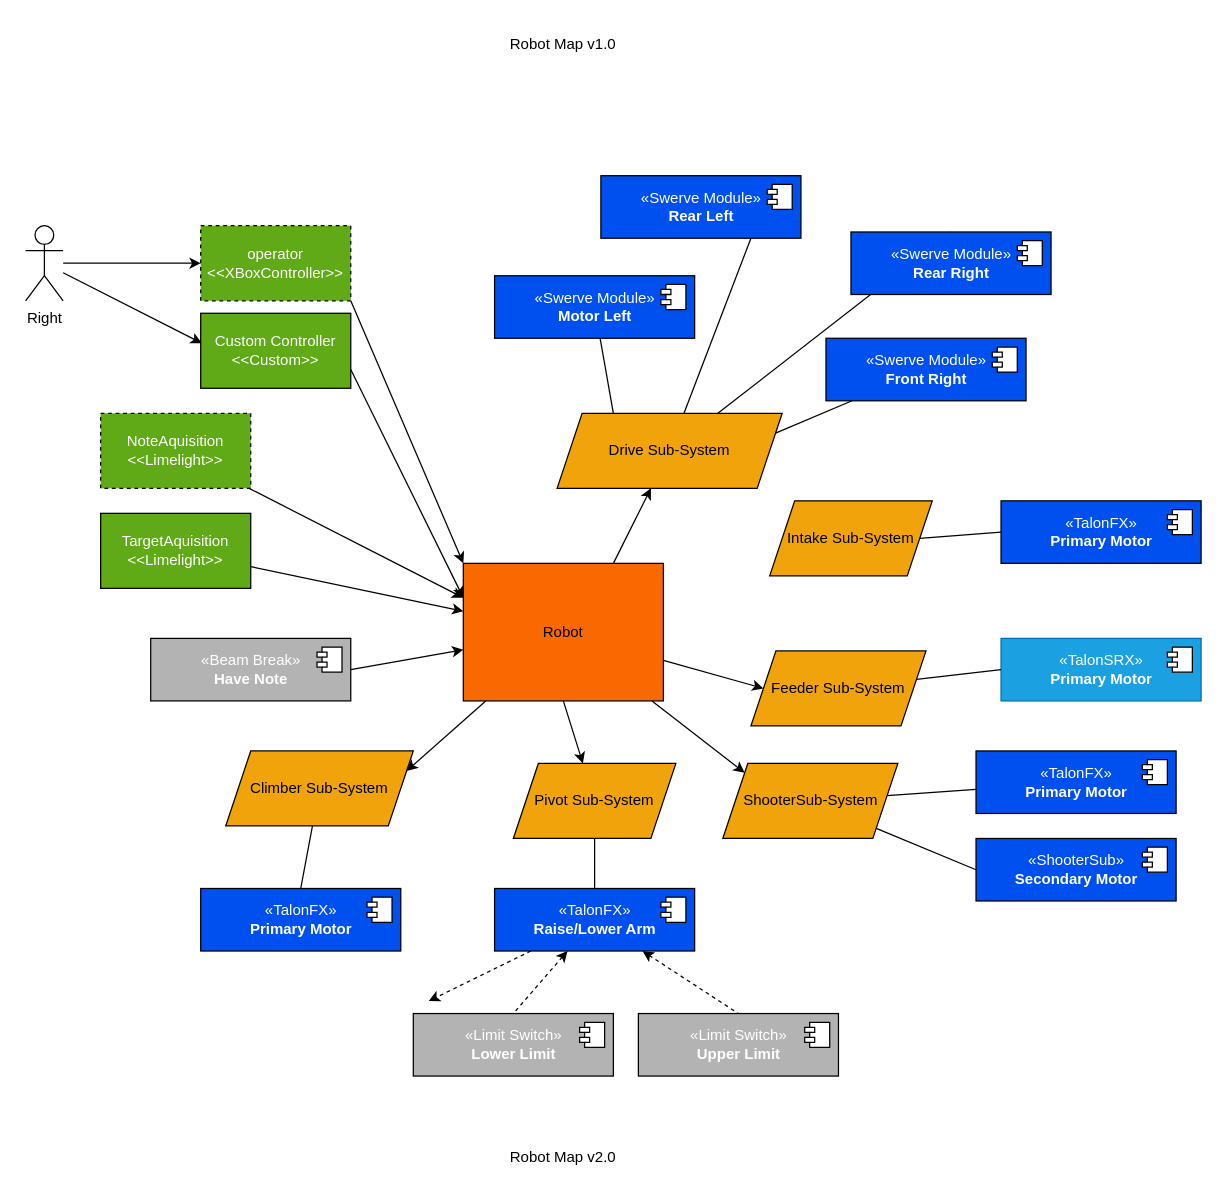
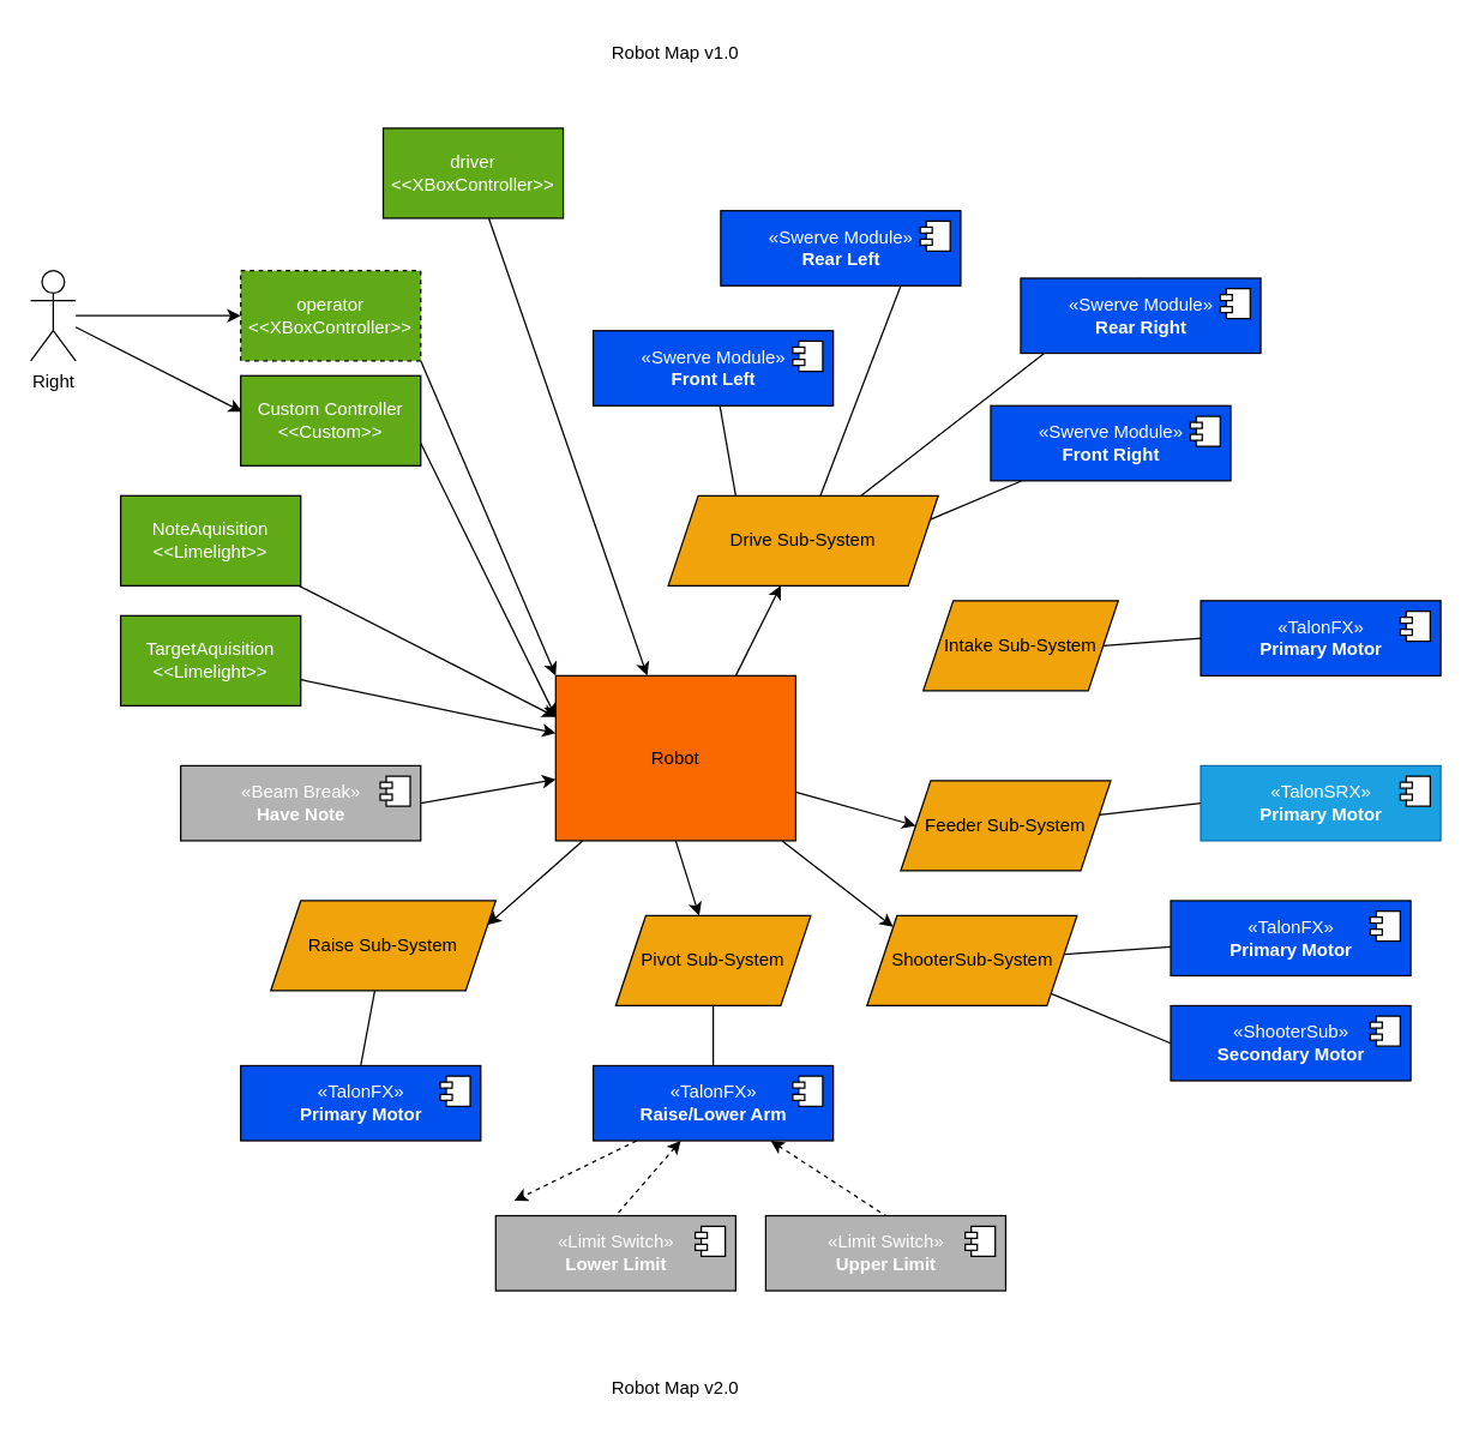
  <mxCell id="0" />
  <mxCell id="1" parent="0" />
  <mxCell id="2" style="edgeStyle=none;html=1;exitX=0.75;exitY=0;exitDx=0;exitDy=0;strokeColor=#000000;" parent="1" source="8" target="15" edge="1"><mxGeometry relative="1" as="geometry"><mxPoint x="412.5" y="460" as="sourcePoint" /></mxGeometry></mxCell>
  <mxCell id="3" style="edgeStyle=none;html=1;exitX=0.5;exitY=1;exitDx=0;exitDy=0;strokeColor=#000000;" parent="1" source="8" target="35" edge="1"><mxGeometry relative="1" as="geometry" /></mxCell>
  <mxCell id="4" style="edgeStyle=none;html=1;entryX=1;entryY=0.25;entryDx=0;entryDy=0;strokeColor=#000000;" parent="1" source="8" target="45" edge="1"><mxGeometry relative="1" as="geometry" /></mxCell>
  <mxCell id="5" style="edgeStyle=none;html=1;entryX=0;entryY=0;entryDx=0;entryDy=0;strokeColor=#000000;" parent="1" source="8" target="50" edge="1"><mxGeometry relative="1" as="geometry" /></mxCell>
  <mxCell id="6" style="edgeStyle=none;html=1;entryX=0;entryY=0.5;entryDx=0;entryDy=0;strokeColor=#000000;" parent="1" source="8" target="52" edge="1"><mxGeometry relative="1" as="geometry" /></mxCell>
  <mxCell id="7" style="edgeStyle=none;html=1;entryX=1;entryY=0.5;entryDx=0;entryDy=0;strokeColor=#000000;fontColor=#000000;startArrow=classic;startFill=1;endArrow=none;endFill=0;" edge="1" parent="1" source="8" target="65"><mxGeometry relative="1" as="geometry"><mxPoint x="677.5" y="475" as="targetPoint" /></mxGeometry></mxCell>
  <mxCell id="8" value="Robot" style="rounded=0;whiteSpace=wrap;html=1;fillColor=#fa6800;fontColor=#000000;strokeColor=#000000;" parent="1" vertex="1"><mxGeometry x="370" y="450" width="160" height="110" as="geometry" /></mxCell>
  <mxCell id="9" style="edgeStyle=none;html=1;strokeColor=#000000;" parent="1" source="10" target="14" edge="1"><mxGeometry relative="1" as="geometry" /></mxCell>
  <mxCell id="10" value="&lt;font color=&quot;#000000&quot;&gt;Right&lt;/font&gt;" style="shape=umlActor;verticalLabelPosition=bottom;verticalAlign=top;html=1;outlineConnect=0;strokeColor=#000000;fillColor=none;" parent="1" vertex="1"><mxGeometry x="20" y="180" width="30" height="60" as="geometry" /></mxCell>
+ <mxCell id="11" style="edgeStyle=none;html=1;strokeColor=#000000;" parent="1" source="12" target="8" edge="1"><mxGeometry relative="1" as="geometry" /></mxCell>
+ <mxCell id="12" value="driver&lt;br&gt;&amp;lt;&amp;lt;XBoxController&amp;gt;&amp;gt;" style="rounded=0;whiteSpace=wrap;html=1;fillColor=#60a917;fontColor=#ffffff;strokeColor=#000000;" parent="1" vertex="1"><mxGeometry x="255" y="85" width="120" height="60" as="geometry" /></mxCell>
  <mxCell id="13" style="edgeStyle=none;html=1;entryX=0;entryY=0;entryDx=0;entryDy=0;strokeColor=#000000;exitX=1;exitY=1;exitDx=0;exitDy=0;" parent="1" source="14" target="8" edge="1"><mxGeometry relative="1" as="geometry" /></mxCell>
  <mxCell id="14" value="operator&lt;br&gt;&amp;lt;&amp;lt;XBoxController&amp;gt;&amp;gt;" style="rounded=0;whiteSpace=wrap;html=1;fillColor=#60a917;fontColor=#ffffff;strokeColor=#000000;dashed=1;" parent="1" vertex="1"><mxGeometry x="160" y="180" width="120" height="60" as="geometry" /></mxCell>
  <mxCell id="15" value="Drive Sub-System" style="shape=parallelogram;perimeter=parallelogramPerimeter;whiteSpace=wrap;html=1;fixedSize=1;fillColor=#f0a30a;fontColor=#000000;strokeColor=#000000;" parent="1" vertex="1"><mxGeometry x="445" y="330" width="180" height="60" as="geometry" /></mxCell>
  <mxCell id="16" value="Intake Sub-System" style="shape=parallelogram;perimeter=parallelogramPerimeter;whiteSpace=wrap;html=1;fixedSize=1;fillColor=#f0a30a;fontColor=#000000;strokeColor=#000000;" parent="1" vertex="1"><mxGeometry x="615" y="400" width="130" height="60" as="geometry" /></mxCell>
  <mxCell id="17" style="edgeStyle=none;html=1;entryX=0.25;entryY=0;entryDx=0;entryDy=0;endArrow=none;endFill=0;strokeColor=#000000;" parent="1" source="18" target="15" edge="1"><mxGeometry relative="1" as="geometry" /></mxCell>
- <mxCell id="18" value="«Swerve Module»&lt;br&gt;&lt;b&gt;Motor Left&lt;br&gt;&lt;/b&gt;" style="html=1;dropTarget=0;fillColor=#0050ef;strokeColor=#000000;fontColor=#ffffff;" parent="1" vertex="1"><mxGeometry x="395" y="220" width="160" height="50" as="geometry" /></mxCell>
+ <mxCell id="18" value="«Swerve Module»&lt;br&gt;&lt;b&gt;Front Left&lt;br&gt;&lt;/b&gt;" style="html=1;dropTarget=0;fillColor=#0050ef;strokeColor=#000000;fontColor=#ffffff;" parent="1" vertex="1"><mxGeometry x="395" y="220" width="160" height="50" as="geometry" /></mxCell>
  <mxCell id="19" value="" style="shape=module;jettyWidth=8;jettyHeight=4;strokeColor=#000000;" parent="18" vertex="1"><mxGeometry x="1" width="20" height="20" relative="1" as="geometry"><mxPoint x="-27" y="7" as="offset" /></mxGeometry></mxCell>
  <mxCell id="20" style="edgeStyle=none;html=1;exitX=0.5;exitY=0;exitDx=0;exitDy=0;endArrow=none;endFill=0;strokeColor=#000000;" parent="1" source="21" target="15" edge="1"><mxGeometry relative="1" as="geometry" /></mxCell>
  <mxCell id="21" value="«Swerve Module»&lt;br&gt;&lt;b&gt;Rear Right&lt;br&gt;&lt;/b&gt;" style="html=1;dropTarget=0;fillColor=#0050ef;strokeColor=#000000;fontColor=#ffffff;" parent="1" vertex="1"><mxGeometry x="680" y="185" width="160" height="50" as="geometry" /></mxCell>
  <mxCell id="22" value="" style="shape=module;jettyWidth=8;jettyHeight=4;strokeColor=#000000;" parent="21" vertex="1"><mxGeometry x="1" width="20" height="20" relative="1" as="geometry"><mxPoint x="-27" y="7" as="offset" /></mxGeometry></mxCell>
  <mxCell id="23" style="edgeStyle=none;html=1;exitX=0.75;exitY=1;exitDx=0;exitDy=0;endArrow=none;endFill=0;strokeColor=#000000;" parent="1" source="24" target="15" edge="1"><mxGeometry relative="1" as="geometry" /></mxCell>
  <mxCell id="24" value="«Swerve Module»&lt;br&gt;&lt;b&gt;Rear Left&lt;br&gt;&lt;/b&gt;" style="html=1;dropTarget=0;fillColor=#0050ef;strokeColor=#000000;fontColor=#ffffff;" parent="1" vertex="1"><mxGeometry x="480" y="140" width="160" height="50" as="geometry" /></mxCell>
  <mxCell id="25" value="" style="shape=module;jettyWidth=8;jettyHeight=4;strokeColor=#000000;" parent="24" vertex="1"><mxGeometry x="1" width="20" height="20" relative="1" as="geometry"><mxPoint x="-27" y="7" as="offset" /></mxGeometry></mxCell>
  <mxCell id="26" style="edgeStyle=none;html=1;endArrow=none;endFill=0;entryX=1;entryY=0.25;entryDx=0;entryDy=0;strokeColor=#000000;" parent="1" source="27" target="15" edge="1"><mxGeometry relative="1" as="geometry"><mxPoint x="675" y="180" as="targetPoint" /></mxGeometry></mxCell>
  <mxCell id="27" value="«Swerve Module»&lt;br&gt;&lt;b&gt;Front Right&lt;br&gt;&lt;/b&gt;" style="html=1;dropTarget=0;fillColor=#0050ef;strokeColor=#000000;fontColor=#ffffff;" parent="1" vertex="1"><mxGeometry x="660" y="270" width="160" height="50" as="geometry" /></mxCell>
  <mxCell id="28" value="" style="shape=module;jettyWidth=8;jettyHeight=4;strokeColor=#000000;" parent="27" vertex="1"><mxGeometry x="1" width="20" height="20" relative="1" as="geometry"><mxPoint x="-27" y="7" as="offset" /></mxGeometry></mxCell>
  <mxCell id="29" style="edgeStyle=none;html=1;entryX=1;entryY=0.5;entryDx=0;entryDy=0;exitX=0;exitY=0.5;exitDx=0;exitDy=0;endArrow=none;endFill=0;strokeColor=#000000;" parent="1" source="30" target="16" edge="1"><mxGeometry relative="1" as="geometry" /></mxCell>
  <mxCell id="30" value="«TalonFX»&lt;br&gt;&lt;b&gt;Primary Motor&lt;br&gt;&lt;/b&gt;" style="html=1;dropTarget=0;fillColor=#0050ef;strokeColor=#000000;fontColor=#ffffff;" parent="1" vertex="1"><mxGeometry x="800" y="400" width="160" height="50" as="geometry" /></mxCell>
  <mxCell id="31" value="" style="shape=module;jettyWidth=8;jettyHeight=4;strokeColor=#000000;" parent="30" vertex="1"><mxGeometry x="1" width="20" height="20" relative="1" as="geometry"><mxPoint x="-27" y="7" as="offset" /></mxGeometry></mxCell>
  <mxCell id="32" style="edgeStyle=none;html=1;strokeColor=#000000;entryX=0.008;entryY=0.4;entryDx=0;entryDy=0;entryPerimeter=0;" parent="1" target="34" edge="1" source="10"><mxGeometry relative="1" as="geometry"><mxPoint x="45" y="339.571" as="sourcePoint" /></mxGeometry></mxCell>
  <mxCell id="33" style="edgeStyle=none;html=1;exitX=1;exitY=0.75;exitDx=0;exitDy=0;entryX=0;entryY=0.25;entryDx=0;entryDy=0;strokeColor=#000000;" parent="1" source="34" target="8" edge="1"><mxGeometry relative="1" as="geometry" /></mxCell>
  <mxCell id="34" value="Custom Controller&lt;br&gt;&amp;lt;&amp;lt;Custom&amp;gt;&amp;gt;" style="rounded=0;whiteSpace=wrap;html=1;fillColor=#60a917;fontColor=#ffffff;strokeColor=#000000;" parent="1" vertex="1"><mxGeometry x="160" y="250" width="120" height="60" as="geometry" /></mxCell>
  <mxCell id="35" value="Pivot Sub-System" style="shape=parallelogram;perimeter=parallelogramPerimeter;whiteSpace=wrap;html=1;fixedSize=1;fillColor=#f0a30a;fontColor=#000000;strokeColor=#000000;" parent="1" vertex="1"><mxGeometry x="410" y="610" width="130" height="60" as="geometry" /></mxCell>
  <mxCell id="36" style="edgeStyle=none;html=1;entryX=0.5;entryY=1;entryDx=0;entryDy=0;exitX=0.5;exitY=0;exitDx=0;exitDy=0;endArrow=none;endFill=0;strokeColor=#000000;" parent="1" source="40" target="35" edge="1"><mxGeometry relative="1" as="geometry" /></mxCell>
  <mxCell id="37" value="" style="edgeStyle=none;html=1;dashed=1;" parent="1" source="40" edge="1"><mxGeometry relative="1" as="geometry"><mxPoint x="342.353" y="800" as="targetPoint" /></mxGeometry></mxCell>
  <mxCell id="38" style="edgeStyle=none;html=1;dashed=1;strokeColor=#000000;entryX=0.5;entryY=0;entryDx=0;entryDy=0;startArrow=classic;startFill=1;endArrow=none;endFill=0;" parent="1" source="40" target="53" edge="1"><mxGeometry relative="1" as="geometry"><mxPoint x="360" y="800" as="targetPoint" /></mxGeometry></mxCell>
  <mxCell id="39" style="edgeStyle=none;html=1;entryX=0.5;entryY=0;entryDx=0;entryDy=0;dashed=1;strokeColor=#000000;startArrow=classic;startFill=1;endArrow=none;endFill=0;" parent="1" source="40" target="55" edge="1"><mxGeometry relative="1" as="geometry"><mxPoint x="210" y="800" as="targetPoint" /></mxGeometry></mxCell>
  <mxCell id="40" value="«TalonFX»&lt;br&gt;&lt;b&gt;Raise/Lower Arm&lt;br&gt;&lt;/b&gt;" style="html=1;dropTarget=0;fillColor=#0050ef;strokeColor=#000000;fontColor=#ffffff;" parent="1" vertex="1"><mxGeometry x="395" y="710" width="160" height="50" as="geometry" /></mxCell>
  <mxCell id="41" value="" style="shape=module;jettyWidth=8;jettyHeight=4;strokeColor=#000000;" parent="40" vertex="1"><mxGeometry x="1" width="20" height="20" relative="1" as="geometry"><mxPoint x="-27" y="7" as="offset" /></mxGeometry></mxCell>
  <mxCell id="42" value="«TalonSRX»&lt;br&gt;&lt;b&gt;Primary Motor&lt;br&gt;&lt;/b&gt;" style="html=1;dropTarget=0;fillColor=#1ba1e2;strokeColor=#006EAF;fontColor=#ffffff;" parent="1" vertex="1"><mxGeometry x="800" y="510" width="160" height="50" as="geometry" /></mxCell>
  <mxCell id="43" value="" style="shape=module;jettyWidth=8;jettyHeight=4;strokeColor=#000000;" parent="42" vertex="1"><mxGeometry x="1" width="20" height="20" relative="1" as="geometry"><mxPoint x="-27" y="7" as="offset" /></mxGeometry></mxCell>
  <mxCell id="44" style="edgeStyle=none;html=1;entryX=0.5;entryY=0;entryDx=0;entryDy=0;strokeColor=#000000;endArrow=none;endFill=0;" parent="1" source="45" target="67" edge="1"><mxGeometry relative="1" as="geometry"><mxPoint x="190" y="730" as="targetPoint" /></mxGeometry></mxCell>
- <mxCell id="45" value="Climber Sub-System" style="shape=parallelogram;perimeter=parallelogramPerimeter;whiteSpace=wrap;html=1;fixedSize=1;fillColor=#f0a30a;fontColor=#000000;strokeColor=#000000;" parent="1" vertex="1"><mxGeometry x="180" y="600" width="150" height="60" as="geometry" /></mxCell>
+ <mxCell id="45" value="Raise Sub-System" style="shape=parallelogram;perimeter=parallelogramPerimeter;whiteSpace=wrap;html=1;fixedSize=1;fillColor=#f0a30a;fontColor=#000000;strokeColor=#000000;" parent="1" vertex="1"><mxGeometry x="180" y="600" width="150" height="60" as="geometry" /></mxCell>
  <mxCell id="46" style="edgeStyle=none;html=1;endArrow=none;endFill=0;strokeColor=#000000;" parent="1" source="47" target="50" edge="1"><mxGeometry relative="1" as="geometry" /></mxCell>
  <mxCell id="47" value="«TalonFX»&lt;br&gt;&lt;b&gt;Primary Motor&lt;br&gt;&lt;/b&gt;" style="html=1;dropTarget=0;fillColor=#0050ef;strokeColor=#000000;fontColor=#ffffff;" parent="1" vertex="1"><mxGeometry x="780" y="600" width="160" height="50" as="geometry" /></mxCell>
  <mxCell id="48" value="" style="shape=module;jettyWidth=8;jettyHeight=4;strokeColor=#000000;" parent="47" vertex="1"><mxGeometry x="1" width="20" height="20" relative="1" as="geometry"><mxPoint x="-27" y="7" as="offset" /></mxGeometry></mxCell>
  <mxCell id="49" style="edgeStyle=none;html=1;entryX=0;entryY=0.5;entryDx=0;entryDy=0;strokeColor=#000000;fontColor=#000000;endArrow=none;endFill=0;" edge="1" parent="1" source="50" target="63"><mxGeometry relative="1" as="geometry" /></mxCell>
  <mxCell id="50" value="ShooterSub-System" style="shape=parallelogram;perimeter=parallelogramPerimeter;whiteSpace=wrap;html=1;fixedSize=1;fillColor=#f0a30a;fontColor=#000000;strokeColor=#000000;" parent="1" vertex="1"><mxGeometry x="577.5" y="610" width="140" height="60" as="geometry" /></mxCell>
  <mxCell id="51" style="edgeStyle=none;html=1;entryX=0;entryY=0.5;entryDx=0;entryDy=0;endArrow=none;endFill=0;strokeColor=#000000;" parent="1" source="52" target="42" edge="1"><mxGeometry relative="1" as="geometry" /></mxCell>
  <mxCell id="52" value="Feeder Sub-System" style="shape=parallelogram;perimeter=parallelogramPerimeter;whiteSpace=wrap;html=1;fixedSize=1;fillColor=#f0a30a;fontColor=#000000;strokeColor=#000000;" parent="1" vertex="1"><mxGeometry x="600" y="520" width="140" height="60" as="geometry" /></mxCell>
  <mxCell id="53" value="«Limit Switch»&lt;br&gt;&lt;b&gt;Upper Limit&lt;br&gt;&lt;/b&gt;" style="html=1;dropTarget=0;fillColor=#B3B3B3;strokeColor=#000000;fontColor=#ffffff;" parent="1" vertex="1"><mxGeometry x="510" y="810" width="160" height="50" as="geometry" /></mxCell>
  <mxCell id="54" value="" style="shape=module;jettyWidth=8;jettyHeight=4;strokeColor=#000000;" parent="53" vertex="1"><mxGeometry x="1" width="20" height="20" relative="1" as="geometry"><mxPoint x="-27" y="7" as="offset" /></mxGeometry></mxCell>
  <mxCell id="55" value="«Limit Switch»&lt;br&gt;&lt;b&gt;Lower Limit&lt;br&gt;&lt;/b&gt;" style="html=1;dropTarget=0;fillColor=#B3B3B3;strokeColor=#000000;fontColor=#ffffff;" parent="1" vertex="1"><mxGeometry x="330" y="810" width="160" height="50" as="geometry" /></mxCell>
  <mxCell id="56" value="" style="shape=module;jettyWidth=8;jettyHeight=4;strokeColor=#000000;" parent="55" vertex="1"><mxGeometry x="1" width="20" height="20" relative="1" as="geometry"><mxPoint x="-27" y="7" as="offset" /></mxGeometry></mxCell>
  <mxCell id="57" value="&lt;font color=&quot;#000000&quot;&gt;Robot Map v2.0&lt;/font&gt;" style="text;html=1;strokeColor=none;fillColor=none;align=center;verticalAlign=middle;whiteSpace=wrap;rounded=0;" parent="1" vertex="1"><mxGeometry x="395" y="910" width="110" height="30" as="geometry" /></mxCell>
  <mxCell id="58" value="&lt;font color=&quot;#000000&quot;&gt;Robot Map v1.0&lt;/font&gt;" style="text;html=1;strokeColor=none;fillColor=none;align=center;verticalAlign=middle;whiteSpace=wrap;rounded=0;" parent="1" vertex="1"><mxGeometry x="395" y="20" width="110" height="30" as="geometry" /></mxCell>
  <mxCell id="59" style="edgeStyle=none;html=1;entryX=0;entryY=0.25;entryDx=0;entryDy=0;fontColor=#000000;strokeColor=#000000;" edge="1" parent="1" source="60" target="8"><mxGeometry relative="1" as="geometry" /></mxCell>
- <mxCell id="60" value="NoteAquisition&lt;br&gt;&amp;lt;&amp;lt;Limelight&amp;gt;&amp;gt;" style="rounded=0;whiteSpace=wrap;html=1;fillColor=#60a917;fontColor=#ffffff;strokeColor=#000000;dashed=1;" vertex="1" parent="1"><mxGeometry x="80" y="330" width="120" height="60" as="geometry" /></mxCell>
+ <mxCell id="60" value="NoteAquisition&lt;br&gt;&amp;lt;&amp;lt;Limelight&amp;gt;&amp;gt;" style="rounded=0;whiteSpace=wrap;html=1;fillColor=#60a917;fontColor=#ffffff;strokeColor=#000000;" vertex="1" parent="1"><mxGeometry x="80" y="330" width="120" height="60" as="geometry" /></mxCell>
  <mxCell id="61" style="edgeStyle=none;html=1;strokeColor=#000000;fontColor=#000000;" edge="1" parent="1" source="62" target="8"><mxGeometry relative="1" as="geometry" /></mxCell>
  <mxCell id="62" value="TargetAquisition&lt;br&gt;&amp;lt;&amp;lt;Limelight&amp;gt;&amp;gt;" style="rounded=0;whiteSpace=wrap;html=1;fillColor=#60a917;fontColor=#ffffff;strokeColor=#000000;" vertex="1" parent="1"><mxGeometry x="80" y="410" width="120" height="60" as="geometry" /></mxCell>
  <mxCell id="63" value="«ShooterSub»&lt;br&gt;&lt;b&gt;Secondary Motor&lt;br&gt;&lt;/b&gt;" style="html=1;dropTarget=0;fillColor=#0050ef;strokeColor=#000000;fontColor=#ffffff;" vertex="1" parent="1"><mxGeometry x="780" y="670" width="160" height="50" as="geometry" /></mxCell>
  <mxCell id="64" value="" style="shape=module;jettyWidth=8;jettyHeight=4;strokeColor=#000000;" vertex="1" parent="63"><mxGeometry x="1" width="20" height="20" relative="1" as="geometry"><mxPoint x="-27" y="7" as="offset" /></mxGeometry></mxCell>
  <mxCell id="65" value="«Beam Break»&lt;br&gt;&lt;b&gt;Have Note&lt;br&gt;&lt;/b&gt;" style="html=1;dropTarget=0;fillColor=#B3B3B3;strokeColor=#000000;fontColor=#ffffff;" vertex="1" parent="1"><mxGeometry y="510" width="160" height="50" as="geometry" x="120" /></mxCell>
  <mxCell id="66" value="" style="shape=module;jettyWidth=8;jettyHeight=4;strokeColor=#000000;" vertex="1" parent="65"><mxGeometry x="1" width="20" height="20" relative="1" as="geometry"><mxPoint x="-27" y="7" as="offset" /></mxGeometry></mxCell>
  <mxCell id="67" value="«TalonFX»&lt;br&gt;&lt;b&gt;Primary Motor&lt;br&gt;&lt;/b&gt;" style="html=1;dropTarget=0;fillColor=#0050ef;strokeColor=#000000;fontColor=#ffffff;" vertex="1" parent="1"><mxGeometry x="160" y="710" width="160" height="50" as="geometry" /></mxCell>
  <mxCell id="68" value="" style="shape=module;jettyWidth=8;jettyHeight=4;strokeColor=#000000;" vertex="1" parent="67"><mxGeometry x="1" width="20" height="20" relative="1" as="geometry"><mxPoint x="-27" y="7" as="offset" /></mxGeometry></mxCell>
